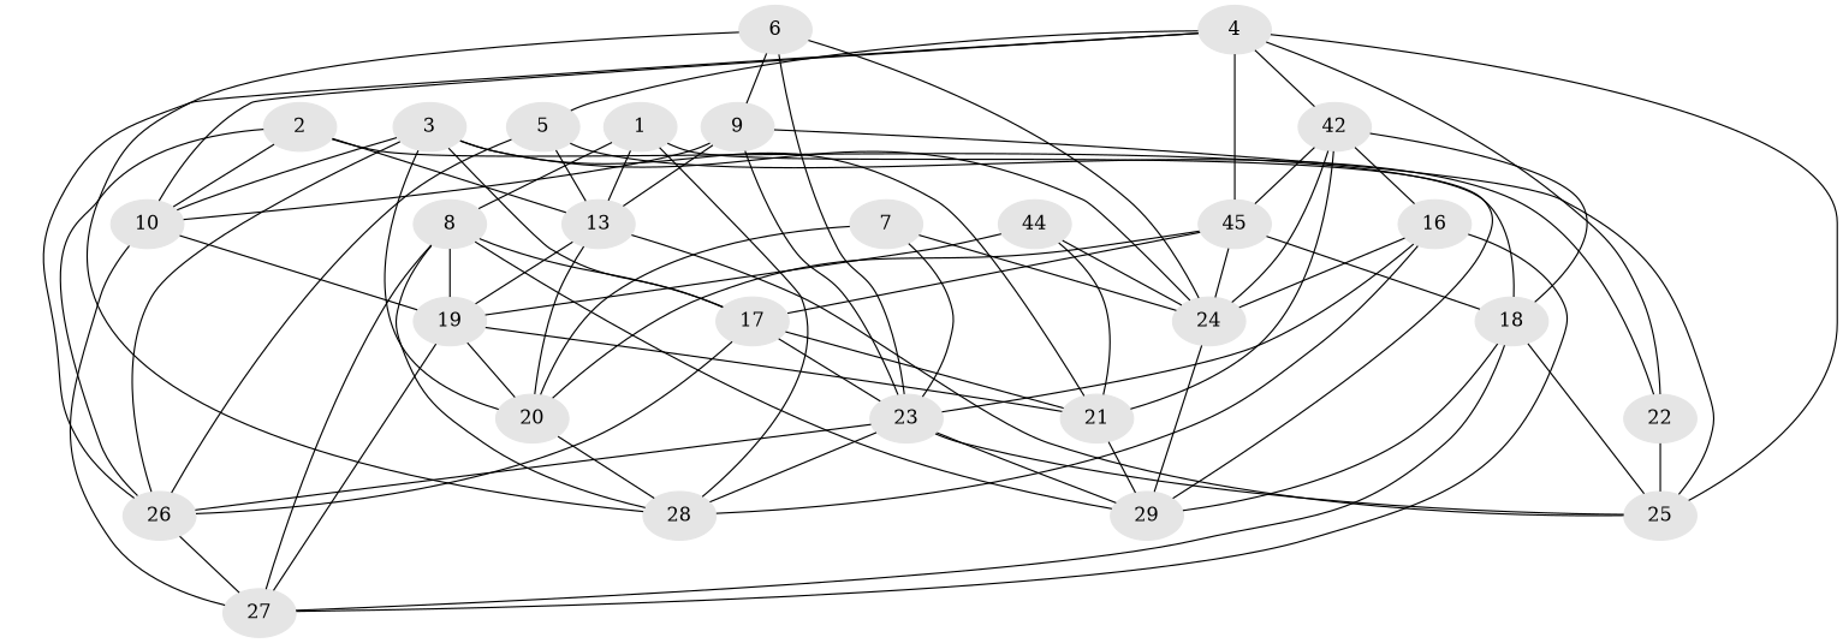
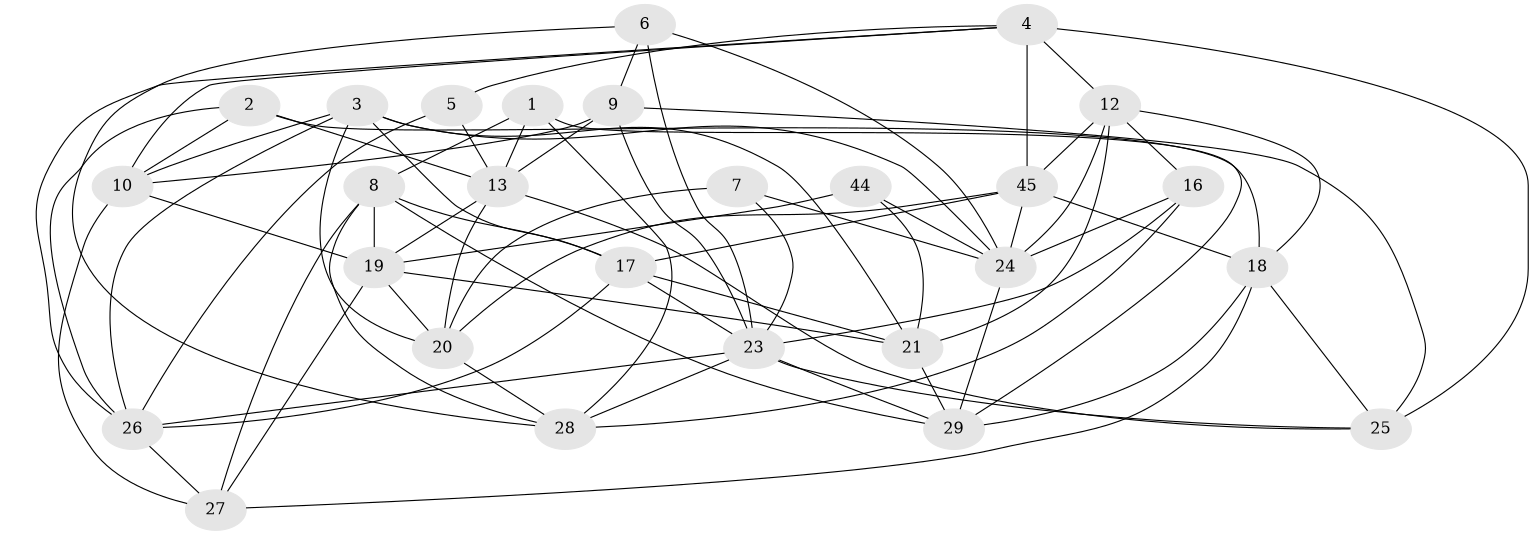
  graph {
    node [color=gray90 style=filled]
    edge [weight=1.0]
    1
    8
    13
    28
    29
    17
    19
    27
    25
    20
    2
    10
    18
    26
    3
    21
    24
    23
    4
    5
-   12 [label=42]
+   12
    n22 [label=45]
-   22
    16
    6
    9
    7
    n28 [label=44]
    1 -- 8
    1 -- 13
    1 -- 28
    1 -- 29
    8 -- 28
    8 -- 29
    8 -- 17
    8 -- 19
    8 -- 27
    13 -- 19
    13 -- 25
    13 -- 20
    17 -- 26
    17 -- 21
    17 -- 23
    19 -- 27
    19 -- 20
    19 -- 21
    20 -- 28
    2 -- 13
    2 -- 10
    2 -- 18
    2 -- 26
    10 -- 19
    10 -- 27
    18 -- 29
    18 -- 27
    18 -- 25
    26 -- 27
    3 -- 17
    3 -- 20
    3 -- 10
    3 -- 26
    3 -- 21
    3 -- 24
    21 -- 29
    24 -- 29
    23 -- 28
    23 -- 29
    23 -- 25
    23 -- 26
    4 -- 25
    4 -- 10
    4 -- 26
    4 -- 5
    4 -- 12
    4 -- n22
-   4 -- 22
    5 -- 13
    5 -- 26
-   5 -- 22
    12 -- 18
    12 -- 21
    12 -- 24
    12 -- n22
    12 -- 16
    n22 -- 17
    n22 -- 20
    n22 -- 18
    n22 -- 24
-   22 -- 25 [weight=2.0]
    16 -- 28
-   16 -- 27
    16 -- 24 [weight=2.0]
    16 -- 23
    6 -- 28
    6 -- 24
    6 -- 23
    6 -- 9
    9 -- 13
    9 -- 25 [weight=2.0]
    9 -- 10
    9 -- 23
    7 -- 20
    7 -- 24
    7 -- 23
    n28 -- 19
    n28 -- 21
    n28 -- 24 [weight=2.0]
  }
